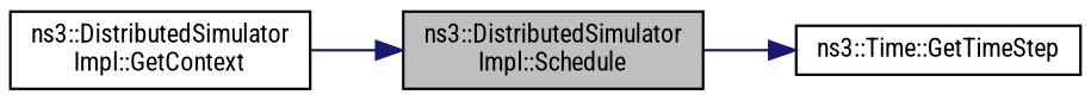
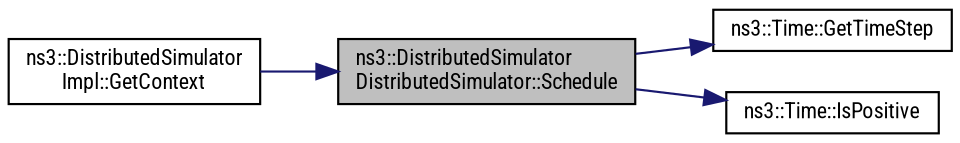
  digraph {
    fontname="Roboto Condensed"
    rankdir=LR
    node [color=black fillcolor=white fontname="Roboto Condensed" fontsize=10 shape=record style=filled]
    edge [color=midnightblue fontname="Roboto Condensed" fontsize=10 labelfontname=Helvetica labelfontsize=10 style=solid]
-   n1 [fillcolor=grey75 fontcolor=black height=0.2 label="ns3::DistributedSimulator\lImpl::Schedule" width=0.4]
+   n1 [fillcolor=grey75 fontcolor=black height=0.2 label="ns3::DistributedSimulator\lDistributedSimulator::Schedule" width=0.4]
    n2 [height=0.2 label="ns3::Time::GetTimeStep" width=0.4]
+   n3 [height=0.2 label="ns3::Time::IsPositive" width=0.4]
    n4 [height=0.2 label="ns3::DistributedSimulator\lImpl::GetContext" width=0.4]
    n1 -> n2
+   n1 -> n3
    n4 -> n1
  }
